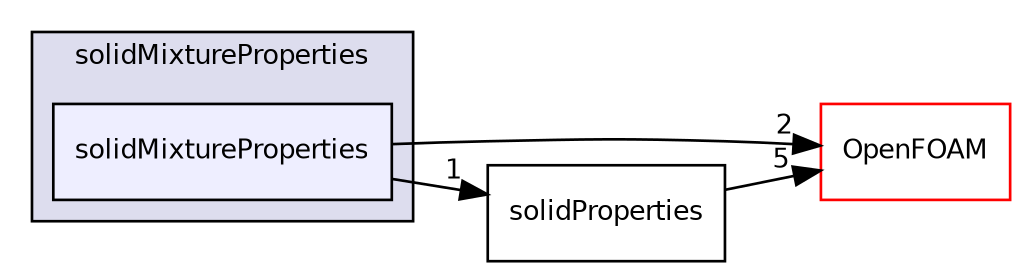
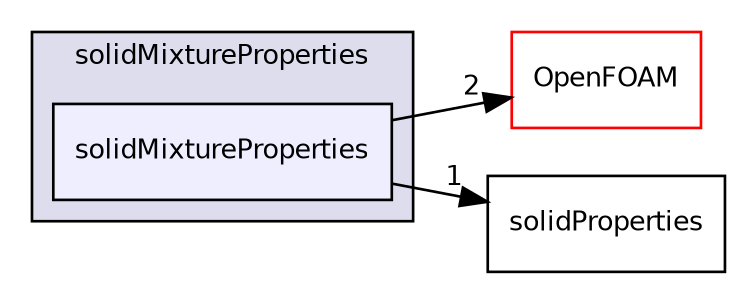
  digraph {
    compound=true
    rankdir=LR
    node [fontname=Helvetica fontsize=10 shape=box]
    edge [labeldistance=1.5 labelfontname=Helvetica labelfontsize=10]
    n1 [fillcolor="#eeeeff" label=solidMixtureProperties pencolor=black style=filled]
    n2 [color=red label=OpenFOAM]
    n3 [label=solidProperties]
    subgraph cluster_1 {
      bgcolor="#ddddee"
      fontname=Helvetica
      fontsize=10
      label=solidMixtureProperties
      pencolor=black
      n1
    }
    n1 -> n2 [headlabel=2]
    n1 -> n3 [headlabel=1]
-   n3 -> n2 [headlabel=5]
  }
